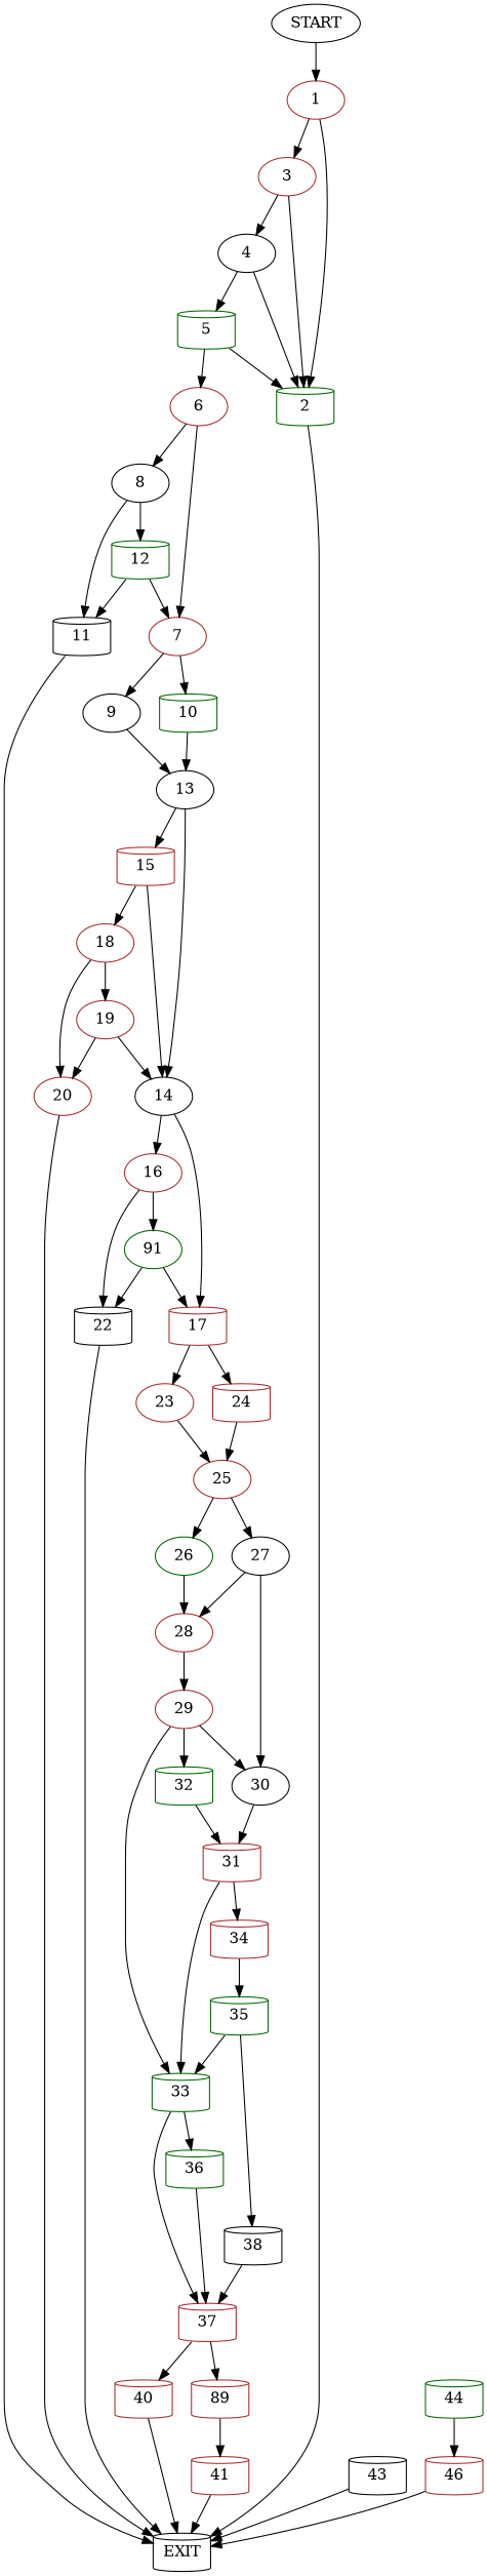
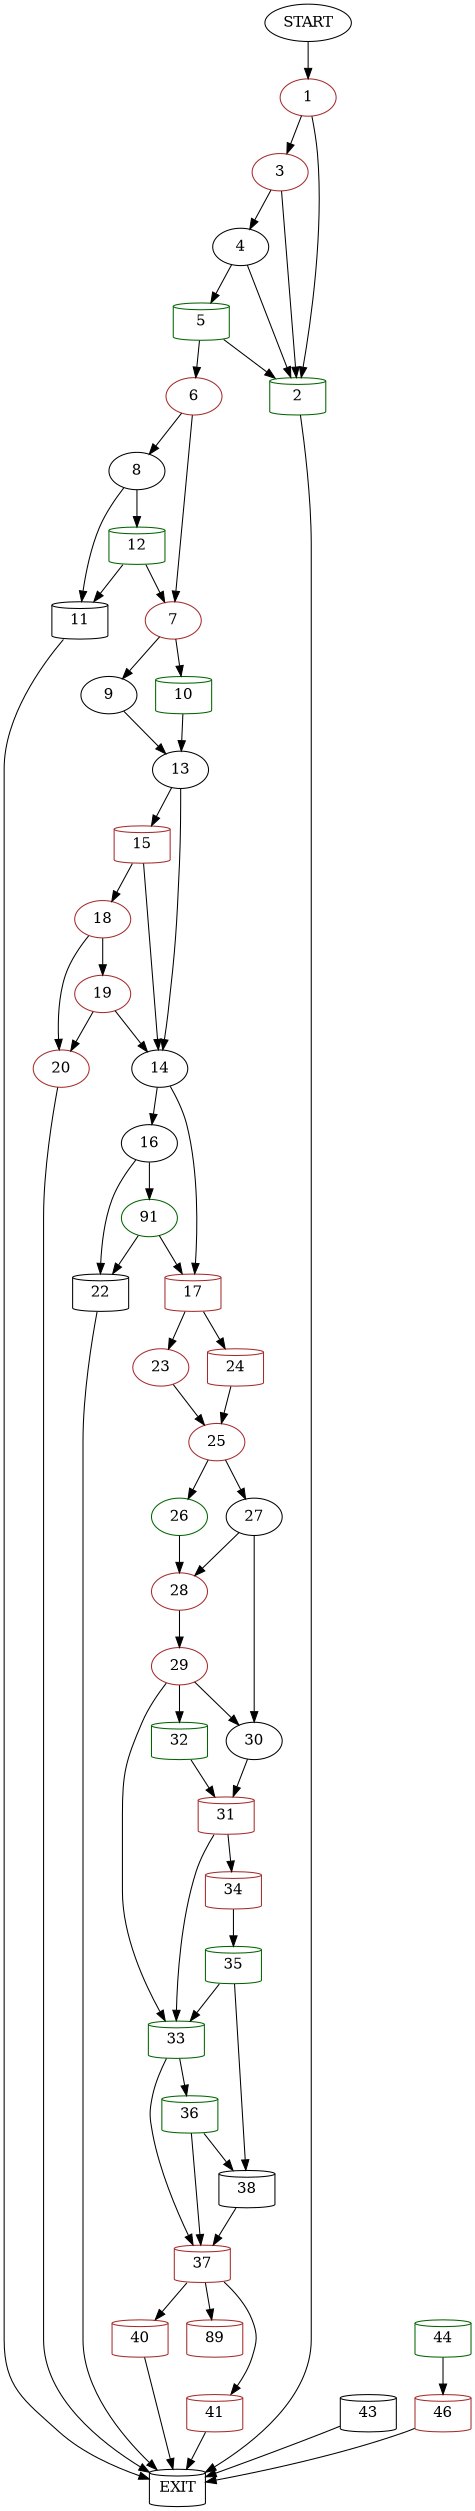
  digraph {
    node [color=brown shape=cylinder]
    n1 [color=black label=START shape=ellipse]
    1 [shape=ellipse]
    2 [color=darkgreen]
    3 [shape=ellipse]
    n5 [color=black label=EXIT]
    4 [color=black shape=ellipse]
    5 [color=darkgreen]
    6 [shape=ellipse]
    7 [shape=ellipse]
    8 [color=black shape=ellipse]
    9 [color=black shape=ellipse]
    10 [color=darkgreen]
    11 [color=black]
    12 [color=darkgreen]
    13 [color=black shape=ellipse]
    14 [color=black shape=ellipse]
    15
-   16 [shape=ellipse]
+   16 [color=black shape=ellipse]
    17
    18 [shape=ellipse]
    n21 [color=darkgreen label=91 shape=ellipse]
    22 [color=black]
    23 [shape=ellipse]
    24
    19 [shape=ellipse]
    20 [shape=ellipse]
    25 [shape=ellipse]
    26 [color=darkgreen shape=ellipse]
    27 [color=black shape=ellipse]
    28 [shape=ellipse]
    30 [color=black shape=ellipse]
    29 [shape=ellipse]
    32 [color=darkgreen]
    33 [color=darkgreen]
    31
    34
    36 [color=darkgreen]
    37
    35 [color=darkgreen]
    38 [color=black]
    n41 [label=89]
    40
    41
    43 [color=black]
    44 [color=darkgreen]
    46
    n1 -> 1
    1 -> 2
    1 -> 3
    2 -> n5
    3 -> 2
    3 -> 4
    4 -> 2
    4 -> 5
    5 -> 2
    5 -> 6
    6 -> 7
    6 -> 8
    7 -> 9
    7 -> 10
    8 -> 11
    8 -> 12
    9 -> 13
    10 -> 13
    11 -> n5
    12 -> 7
    12 -> 11
    13 -> 14
    13 -> 15
    14 -> 16
    14 -> 17
    15 -> 14
    15 -> 18
    16 -> n21
    16 -> 22
    17 -> 23
    17 -> 24
    18 -> 19
    18 -> 20
    n21 -> 17
    n21 -> 22
    22 -> n5
    23 -> 25
    24 -> 25
    19 -> 14
    19 -> 20
    20 -> n5
    25 -> 26
    25 -> 27
    26 -> 28
    27 -> 28
    27 -> 30
    28 -> 29
    30 -> 31
    29 -> 30
    29 -> 32
    29 -> 33
    32 -> 31
    33 -> 36
    33 -> 37
    31 -> 33
    31 -> 34
    34 -> 35
    36 -> 37
+   36 -> 38
    37 -> n41
    37 -> 40
    35 -> 33
    35 -> 38
    38 -> 37
-   n41 -> 41
+   37 -> 41
    40 -> n5
    41 -> n5
    43 -> n5
    44 -> 46
    46 -> n5
  }
